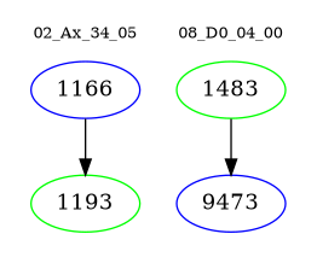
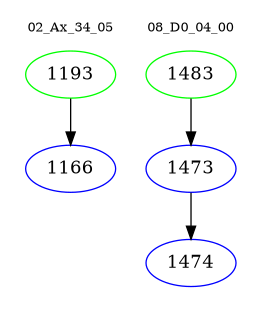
  digraph {
    node [color=blue]
    edge [color=black]
    n1 [color=green label=1193]
    n2 [label=1166]
    n3 [color=green label=1483]
-   n4 [label=9473]
+   n4 [label=1473]
+   n5 [label=1474]
    subgraph cluster_1 {
      color=white
      fontsize=10
      label="02_Ax_34_05"
      n1
      n2
    }
    subgraph cluster_2 {
      color=white
      fontsize=10
      label="08_D0_04_00"
      n3
      n4
+     n5
    }
-   n2 -> n1
+   n1 -> n2
    n3 -> n4
+   n4 -> n5
  }
